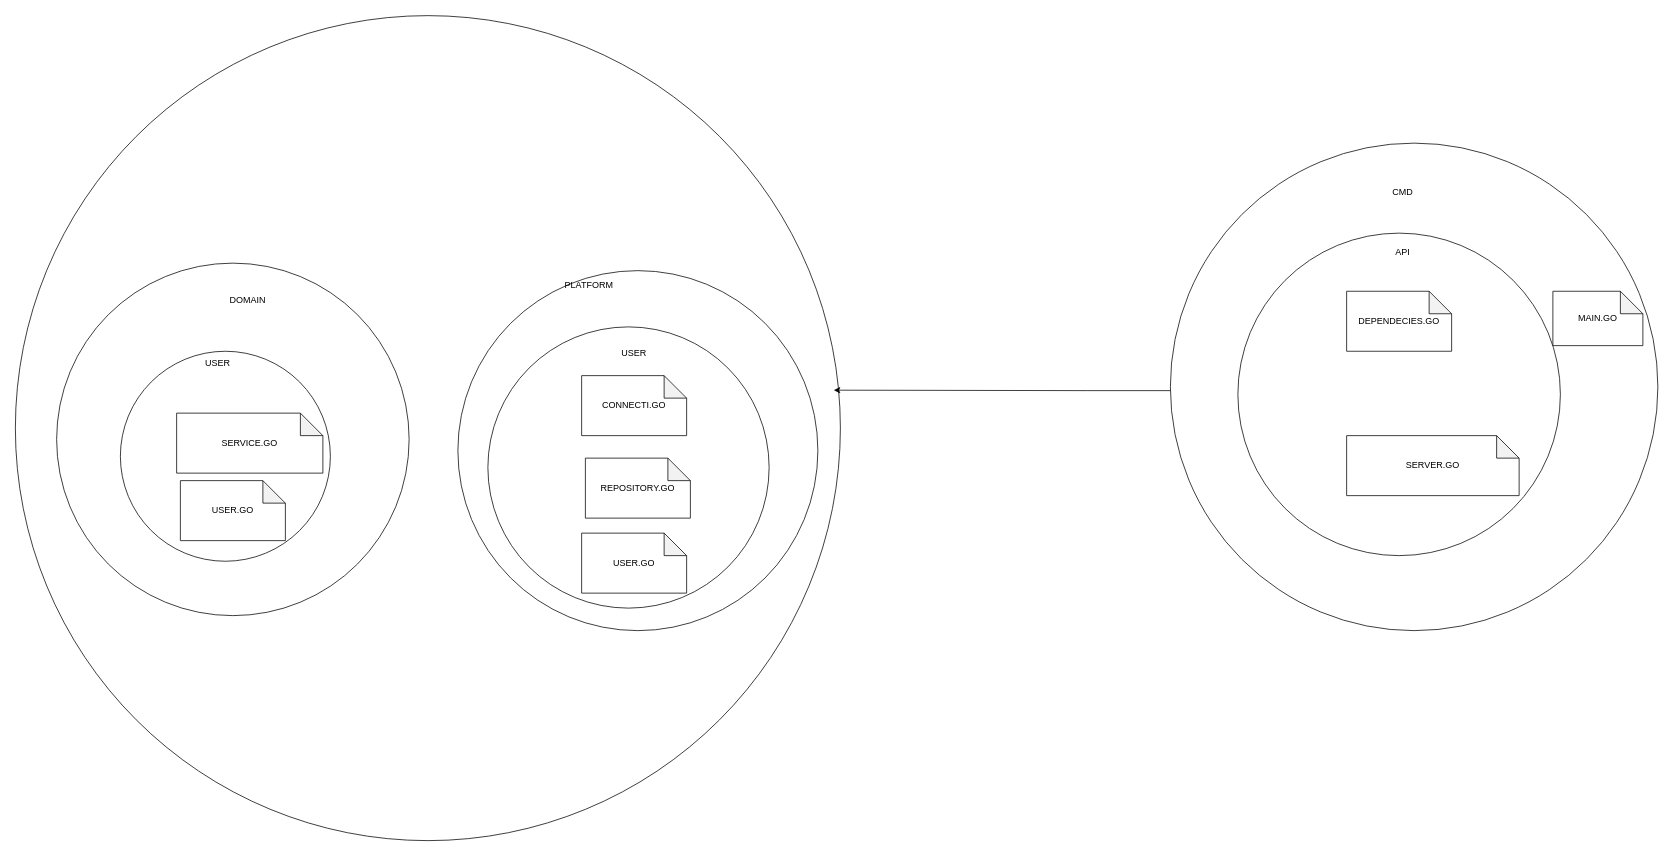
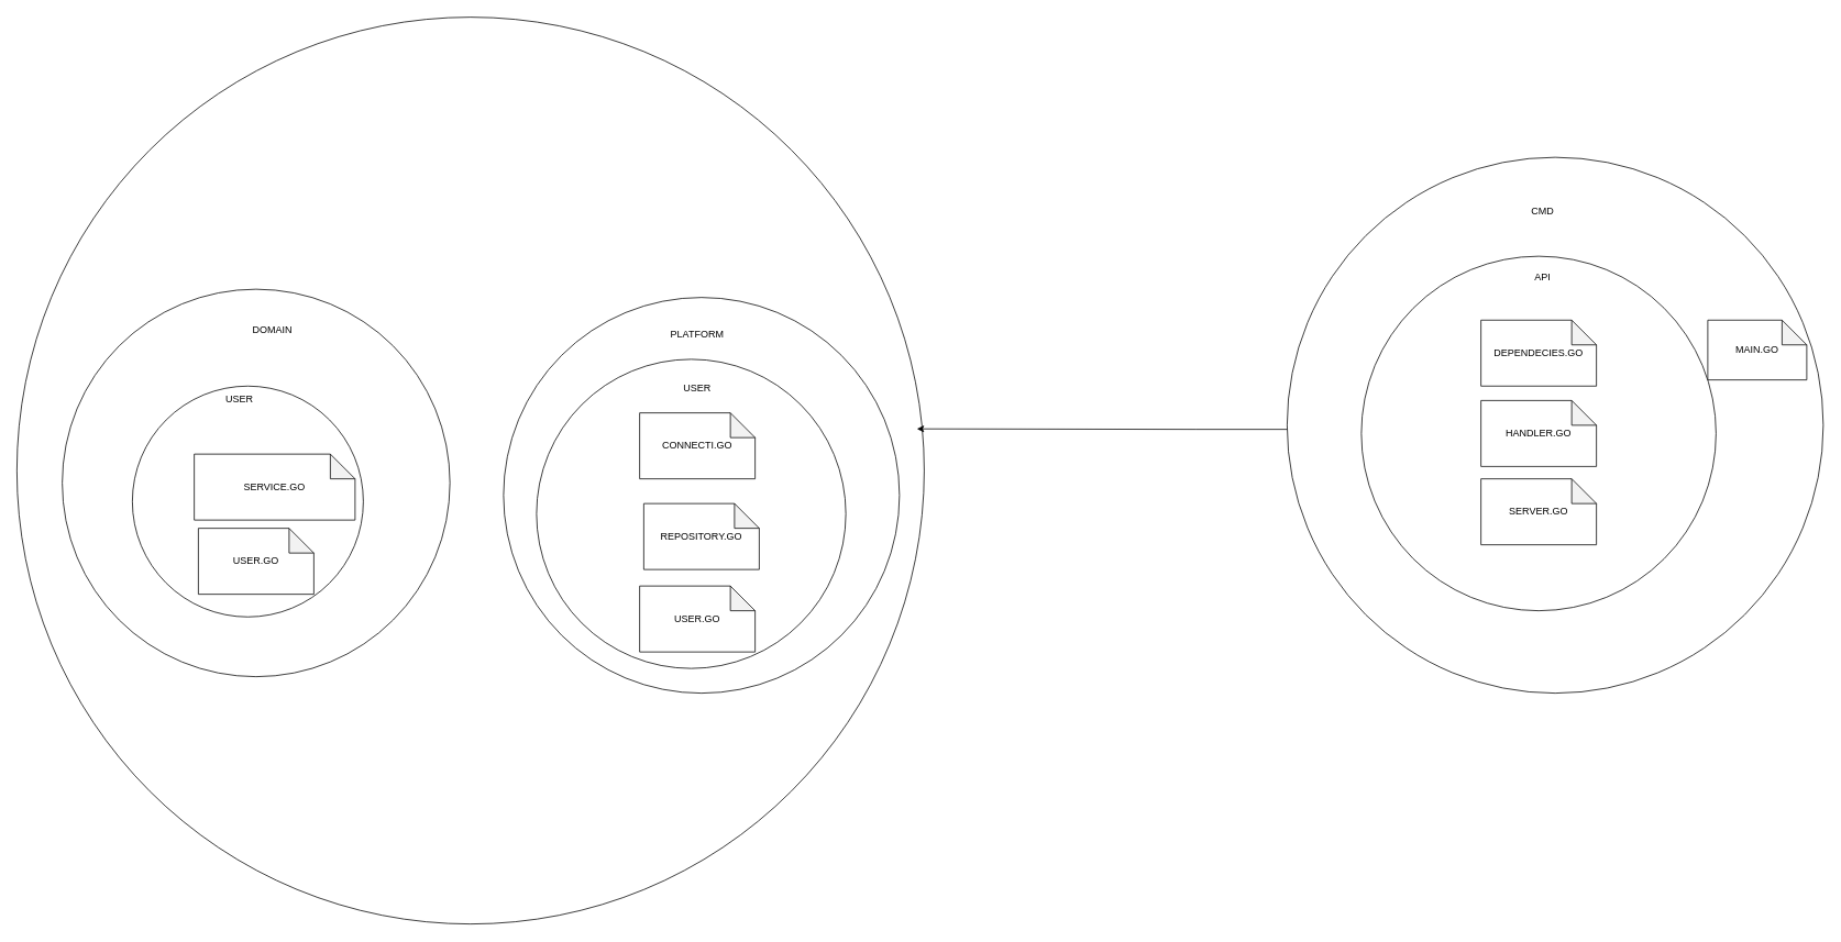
  <mxCell id="0" />
  <mxCell id="1" parent="0" />
  <mxCell id="2" value="" style="ellipse;whiteSpace=wrap;html=1;aspect=fixed;" vertex="1" parent="1"><mxGeometry x="1560" y="190" width="650" height="650" as="geometry" /></mxCell>
  <mxCell id="3" value="" style="ellipse;whiteSpace=wrap;html=1;aspect=fixed;" vertex="1" parent="1"><mxGeometry x="20" y="20" width="1100" height="1100" as="geometry" /></mxCell>
  <mxCell id="4" value="CMD" style="text;html=1;align=center;verticalAlign=middle;whiteSpace=wrap;rounded=0;" vertex="1" parent="1"><mxGeometry x="1840" y="240" width="60" height="30" as="geometry" /></mxCell>
  <mxCell id="5" value="" style="ellipse;whiteSpace=wrap;html=1;aspect=fixed;" vertex="1" parent="1"><mxGeometry y="310" width="430" height="430" as="geometry" x="1650" /></mxCell>
  <mxCell id="6" value="API" style="text;html=1;align=center;verticalAlign=middle;whiteSpace=wrap;rounded=0;" vertex="1" parent="1"><mxGeometry x="1840" y="320" width="60" height="30" as="geometry" /></mxCell>
  <mxCell id="7" value="DEPENDECIES.GO" style="shape=note;whiteSpace=wrap;html=1;backgroundOutline=1;darkOpacity=0.05;" vertex="1" parent="1"><mxGeometry x="1795" y="387.5" width="140" height="80" as="geometry" /></mxCell>
- <mxCell id="9" value="SERVER.GO" style="shape=note;whiteSpace=wrap;html=1;backgroundOutline=1;darkOpacity=0.05;" vertex="1" parent="1"><mxGeometry x="1795" y="580" width="230" height="80" as="geometry" /></mxCell>
+ <mxCell id="8" value="HANDLER.GO" style="shape=note;whiteSpace=wrap;html=1;backgroundOutline=1;darkOpacity=0.05;" vertex="1" parent="1"><mxGeometry x="1795" y="485" width="140" height="80" as="geometry" /></mxCell>
+ <mxCell id="9" value="SERVER.GO" style="shape=note;whiteSpace=wrap;html=1;backgroundOutline=1;darkOpacity=0.05;" vertex="1" parent="1"><mxGeometry x="1795" y="580" width="140" height="80" as="geometry" /></mxCell>
  <mxCell id="10" value="MAIN.GO" style="shape=note;whiteSpace=wrap;html=1;backgroundOutline=1;darkOpacity=0.05;" vertex="1" parent="1"><mxGeometry x="2070" y="387.5" width="120" height="72.5" as="geometry" /></mxCell>
  <mxCell id="11" value="" style="ellipse;whiteSpace=wrap;html=1;aspect=fixed;" vertex="1" parent="1"><mxGeometry x="75" y="350" width="470" height="470" as="geometry" /></mxCell>
  <mxCell id="12" value="DOMAIN" style="text;html=1;align=center;verticalAlign=middle;whiteSpace=wrap;rounded=0;" vertex="1" parent="1"><mxGeometry x="300" y="385" width="60" height="30" as="geometry" /></mxCell>
  <mxCell id="13" value="" style="ellipse;whiteSpace=wrap;html=1;aspect=fixed;" vertex="1" parent="1"><mxGeometry x="160" y="467.5" width="280" height="280" as="geometry" /></mxCell>
  <mxCell id="14" value="USER" style="text;html=1;align=center;verticalAlign=middle;whiteSpace=wrap;rounded=0;" vertex="1" parent="1"><mxGeometry x="260" y="467.5" width="60" height="30" as="geometry" /></mxCell>
  <mxCell id="15" value="SERVICE.GO" style="shape=note;whiteSpace=wrap;html=1;backgroundOutline=1;darkOpacity=0.05;" vertex="1" parent="1"><mxGeometry x="235" y="550" width="195" height="80" as="geometry" /></mxCell>
  <mxCell id="16" value="USER.GO" style="shape=note;whiteSpace=wrap;html=1;backgroundOutline=1;darkOpacity=0.05;" vertex="1" parent="1"><mxGeometry x="240" y="640" width="140" height="80" as="geometry" /></mxCell>
  <mxCell id="17" value="" style="ellipse;whiteSpace=wrap;html=1;aspect=fixed;" vertex="1" parent="1"><mxGeometry x="610" y="360" width="480" height="480" as="geometry" /></mxCell>
- <mxCell id="18" value="PLATFORM" style="text;html=1;align=center;verticalAlign=middle;whiteSpace=wrap;rounded=0;" vertex="1" parent="1"><mxGeometry x="755" y="365" width="60" height="30" as="geometry" /></mxCell>
+ <mxCell id="18" value="PLATFORM" style="text;html=1;align=center;verticalAlign=middle;whiteSpace=wrap;rounded=0;" vertex="1" parent="1"><mxGeometry x="815" y="390" width="60" height="30" as="geometry" /></mxCell>
  <mxCell id="19" value="" style="ellipse;whiteSpace=wrap;html=1;aspect=fixed;" vertex="1" parent="1"><mxGeometry x="650" y="435" width="375" height="375" as="geometry" /></mxCell>
  <mxCell id="20" value="USER" style="text;html=1;align=center;verticalAlign=middle;whiteSpace=wrap;rounded=0;" vertex="1" parent="1"><mxGeometry x="815" y="455" width="60" height="30" as="geometry" /></mxCell>
  <mxCell id="21" value="CONNECTI.GO" style="shape=note;whiteSpace=wrap;html=1;backgroundOutline=1;darkOpacity=0.05;" vertex="1" parent="1"><mxGeometry x="775" y="500" width="140" height="80" as="geometry" /></mxCell>
  <mxCell id="22" value="REPOSITORY.GO" style="shape=note;whiteSpace=wrap;html=1;backgroundOutline=1;darkOpacity=0.05;" vertex="1" parent="1"><mxGeometry x="780" y="610" width="140" height="80" as="geometry" /></mxCell>
  <mxCell id="23" value="USER.GO" style="shape=note;whiteSpace=wrap;html=1;backgroundOutline=1;darkOpacity=0.05;" vertex="1" parent="1"><mxGeometry x="775" y="710" width="140" height="80" as="geometry" /></mxCell>
  <mxCell id="24" style="edgeStyle=orthogonalEdgeStyle;rounded=0;orthogonalLoop=1;jettySize=auto;html=1;entryX=0.992;entryY=0.454;entryDx=0;entryDy=0;entryPerimeter=0;" edge="1" parent="1" source="2" target="3"><mxGeometry relative="1" as="geometry"><Array as="points"><mxPoint x="1450" y="520" /><mxPoint x="1450" y="520" /></Array></mxGeometry></mxCell>
